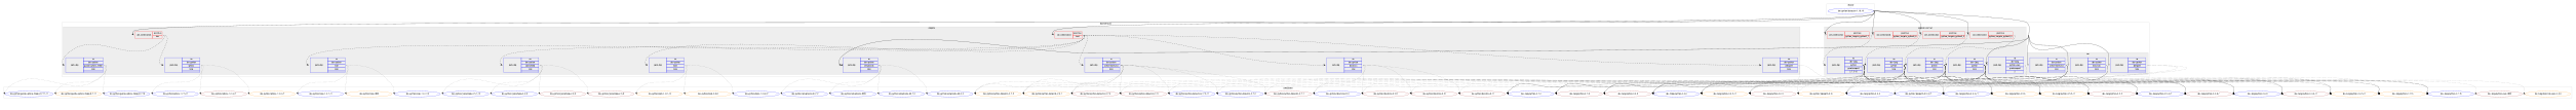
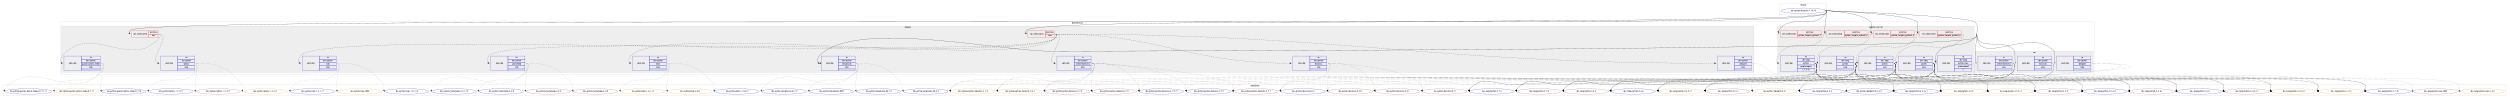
  digraph {
    compound=true
    concentrate=true
    fontname="Roboto Mono"
    fontsize=10
    newrank=true
    rankdir=TB
    ranksep=1.5
    node [color=blue fontname="Roboto Mono" fontsize=10]
    edge [arrowhead=vee fontname="Roboto Mono" headport=w style=dotted tailport=e weight=100]
    n1 [label="dev-python/botocore-1.10.19" width=4]
    n2 [label=<<TABLE BORDER="0" CELLBORDER="1" CELLSPACING="0" CELLPADDING="4" WIDTH="220"><TR><TD ROWSPAN="6" CELLPADDING="30">pack_dep</TD></TR><TR><TD WIDTH="110">no</TD></TR><TR><TD>dev-python</TD></TR><TR><TD>guzzle_sphinx_theme</TD></TR><TR><TD>none</TD></TR><TR><TD></TD></TR></TABLE>> shape=none]
    n3 [label=<<TABLE BORDER="0" CELLBORDER="1" CELLSPACING="0" CELLPADDING="4" WIDTH="220"><TR><TD ROWSPAN="6" CELLPADDING="30">pack_dep</TD></TR><TR><TD WIDTH="110">no</TD></TR><TR><TD>dev-python</TD></TR><TR><TD>sphinx</TD></TR><TR><TD>none</TD></TR><TR><TD></TD></TR></TABLE>> shape=none]
    n4 [color=red label=<<TABLE BORDER="0" CELLBORDER="1" CELLSPACING="0" CELLPADDING="4"><TR><TD ROWSPAN="3" CELLPADDING="10">use_conditional</TD></TR><TR><TD>positive</TD></TR><TR><TD>doc</TD></TR></TABLE>> shape=none]
    n5 [label=<<TABLE BORDER="0" CELLBORDER="1" CELLSPACING="0" CELLPADDING="4" WIDTH="220"><TR><TD ROWSPAN="6" CELLPADDING="30">pack_dep</TD></TR><TR><TD WIDTH="110">no</TD></TR><TR><TD>dev-python</TD></TR><TR><TD>docutils</TD></TR><TR><TD>none</TD></TR><TR><TD></TD></TR></TABLE>> shape=none]
    n6 [label=<<TABLE BORDER="0" CELLBORDER="1" CELLSPACING="0" CELLPADDING="4" WIDTH="220"><TR><TD ROWSPAN="6" CELLPADDING="30">pack_dep</TD></TR><TR><TD WIDTH="110">no</TD></TR><TR><TD>dev-python</TD></TR><TR><TD>jmespath</TD></TR><TR><TD>none</TD></TR><TR><TD></TD></TR></TABLE>> shape=none]
    n7 [label=<<TABLE BORDER="0" CELLBORDER="1" CELLSPACING="0" CELLPADDING="4" WIDTH="220"><TR><TD ROWSPAN="6" CELLPADDING="30">pack_dep</TD></TR><TR><TD WIDTH="110">no</TD></TR><TR><TD>dev-python</TD></TR><TR><TD>python-dateutil</TD></TR><TR><TD>none</TD></TR><TR><TD></TD></TR></TABLE>> shape=none]
    n8 [label=<<TABLE BORDER="0" CELLBORDER="1" CELLSPACING="0" CELLPADDING="4" WIDTH="220"><TR><TD ROWSPAN="6" CELLPADDING="30">pack_dep</TD></TR><TR><TD WIDTH="110">no</TD></TR><TR><TD>dev-python</TD></TR><TR><TD>mock</TD></TR><TR><TD>none</TD></TR><TR><TD></TD></TR></TABLE>> shape=none]
    n9 [label=<<TABLE BORDER="0" CELLBORDER="1" CELLSPACING="0" CELLPADDING="4" WIDTH="220"><TR><TD ROWSPAN="6" CELLPADDING="30">pack_dep</TD></TR><TR><TD WIDTH="110">no</TD></TR><TR><TD>dev-python</TD></TR><TR><TD>nose</TD></TR><TR><TD>none</TD></TR><TR><TD></TD></TR></TABLE>> shape=none]
    n10 [label=<<TABLE BORDER="0" CELLBORDER="1" CELLSPACING="0" CELLPADDING="4" WIDTH="220"><TR><TD ROWSPAN="6" CELLPADDING="30">pack_dep</TD></TR><TR><TD WIDTH="110">no</TD></TR><TR><TD>dev-python</TD></TR><TR><TD>jsonschema</TD></TR><TR><TD>none</TD></TR><TR><TD></TD></TR></TABLE>> shape=none]
    n11 [color=red label=<<TABLE BORDER="0" CELLBORDER="1" CELLSPACING="0" CELLPADDING="4"><TR><TD ROWSPAN="3" CELLPADDING="10">use_conditional</TD></TR><TR><TD>positive</TD></TR><TR><TD>test</TD></TR></TABLE>> shape=none]
    n12 [label=<<TABLE BORDER="0" CELLBORDER="1" CELLSPACING="0" CELLPADDING="4" WIDTH="220"><TR><TD ROWSPAN="6" CELLPADDING="30">pack_dep</TD></TR><TR><TD WIDTH="110">no</TD></TR><TR><TD>dev-python</TD></TR><TR><TD>setuptools</TD></TR><TR><TD>none</TD></TR><TR><TD></TD></TR></TABLE>> shape=none]
    n13 [label=<<TABLE BORDER="0" CELLBORDER="1" CELLSPACING="0" CELLPADDING="4" WIDTH="220"><TR><TD ROWSPAN="6" CELLPADDING="30">pack_dep</TD></TR><TR><TD WIDTH="110">no</TD></TR><TR><TD>dev-lang</TD></TR><TR><TD>python</TD></TR><TR><TD>greaterequal</TD></TR><TR><TD>2.7.5-r2</TD></TR></TABLE>> shape=none]
    n14 [color=red label=<<TABLE BORDER="0" CELLBORDER="1" CELLSPACING="0" CELLPADDING="4"><TR><TD ROWSPAN="3" CELLPADDING="10">use_conditional</TD></TR><TR><TD>positive</TD></TR><TR><TD>python_targets_python2_7</TD></TR></TABLE>> shape=none]
    n15 [label=<<TABLE BORDER="0" CELLBORDER="1" CELLSPACING="0" CELLPADDING="4" WIDTH="220"><TR><TD ROWSPAN="6" CELLPADDING="30">pack_dep</TD></TR><TR><TD WIDTH="110">no</TD></TR><TR><TD>dev-lang</TD></TR><TR><TD>python</TD></TR><TR><TD>none</TD></TR><TR><TD></TD></TR></TABLE>> shape=none]
    n16 [color=red label=<<TABLE BORDER="0" CELLBORDER="1" CELLSPACING="0" CELLPADDING="4"><TR><TD ROWSPAN="3" CELLPADDING="10">use_conditional</TD></TR><TR><TD>positive</TD></TR><TR><TD>python_targets_python3_4</TD></TR></TABLE>> shape=none]
    n17 [label=<<TABLE BORDER="0" CELLBORDER="1" CELLSPACING="0" CELLPADDING="4" WIDTH="220"><TR><TD ROWSPAN="6" CELLPADDING="30">pack_dep</TD></TR><TR><TD WIDTH="110">no</TD></TR><TR><TD>dev-lang</TD></TR><TR><TD>python</TD></TR><TR><TD>none</TD></TR><TR><TD></TD></TR></TABLE>> shape=none]
    n18 [color=red label=<<TABLE BORDER="0" CELLBORDER="1" CELLSPACING="0" CELLPADDING="4"><TR><TD ROWSPAN="3" CELLPADDING="10">use_conditional</TD></TR><TR><TD>positive</TD></TR><TR><TD>python_targets_python3_5</TD></TR></TABLE>> shape=none]
    n19 [label=<<TABLE BORDER="0" CELLBORDER="1" CELLSPACING="0" CELLPADDING="4" WIDTH="220"><TR><TD ROWSPAN="6" CELLPADDING="30">pack_dep</TD></TR><TR><TD WIDTH="110">no</TD></TR><TR><TD>dev-lang</TD></TR><TR><TD>python</TD></TR><TR><TD>none</TD></TR><TR><TD></TD></TR></TABLE>> shape=none]
    n20 [color=red label=<<TABLE BORDER="0" CELLBORDER="1" CELLSPACING="0" CELLPADDING="4"><TR><TD ROWSPAN="3" CELLPADDING="10">use_conditional</TD></TR><TR><TD>positive</TD></TR><TR><TD>python_targets_python3_6</TD></TR></TABLE>> shape=none]
    n21 [label=<<TABLE BORDER="0" CELLBORDER="1" CELLSPACING="0" CELLPADDING="4" WIDTH="220"><TR><TD ROWSPAN="6" CELLPADDING="30">pack_dep</TD></TR><TR><TD WIDTH="110">no</TD></TR><TR><TD>dev-lang</TD></TR><TR><TD>python-exec</TD></TR><TR><TD>greaterequal</TD></TR><TR><TD>2</TD></TR></TABLE>> shape=none]
    n22 [label=<<TABLE BORDER="0" CELLBORDER="1" CELLSPACING="0" CELLPADDING="4" WIDTH="220"><TR><TD ROWSPAN="6" CELLPADDING="30">pack_dep</TD></TR><TR><TD WIDTH="110">no</TD></TR><TR><TD>dev-python</TD></TR><TR><TD>docutils</TD></TR><TR><TD>none</TD></TR><TR><TD></TD></TR></TABLE>> shape=none]
    n23 [label=<<TABLE BORDER="0" CELLBORDER="1" CELLSPACING="0" CELLPADDING="4" WIDTH="220"><TR><TD ROWSPAN="6" CELLPADDING="30">pack_dep</TD></TR><TR><TD WIDTH="110">no</TD></TR><TR><TD>dev-python</TD></TR><TR><TD>jmespath</TD></TR><TR><TD>none</TD></TR><TR><TD></TD></TR></TABLE>> shape=none]
    n24 [label=<<TABLE BORDER="0" CELLBORDER="1" CELLSPACING="0" CELLPADDING="4" WIDTH="220"><TR><TD ROWSPAN="6" CELLPADDING="30">pack_dep</TD></TR><TR><TD WIDTH="110">no</TD></TR><TR><TD>dev-python</TD></TR><TR><TD>python-dateutil</TD></TR><TR><TD>none</TD></TR><TR><TD></TD></TR></TABLE>> shape=none]
    n25 [label="dev-python/guzzle_sphinx_theme-0.7.10" width=4]
    n26 [color=darkorange label="dev-python/guzzle_sphinx_theme-0.7.11" width=4]
    n27 [label="dev-python/guzzle_sphinx_theme-0.7.11-r1" width=4]
    n28 [color=darkorange label="dev-python/sphinx-1.2.2-r1" width=4]
    n29 [color=brown label="dev-python/sphinx-1.2.3-r1" width=4]
    n30 [label="dev-python/sphinx-1.7.5-r1" width=4]
    n31 [color=brown label="dev-python/docutils-0.11" width=4]
    n32 [color=brown label="dev-python/docutils-0.12" width=4]
    n33 [color=brown label="dev-python/docutils-0.13.1" width=4]
    n34 [label="dev-python/docutils-0.14" width=4]
    n35 [color=darkorange label="dev-python/jmespath-0.9.3" width=4]
    n36 [label="dev-python/jmespath-0.9.3-r1" width=4]
    n37 [color=darkorange label="dev-python/python-dateutil-2.6.1" width=4]
    n38 [color=brown label="dev-python/python-dateutil-2.7.1" width=4]
    n39 [label="dev-python/python-dateutil-2.7.2" width=4]
    n40 [label="dev-python/python-dateutil-2.7.2-r1" width=4]
    n41 [color=brown label="dev-python/python-dateutil-2.7.3" width=4]
    n42 [color=brown label="dev-python/python-dateutil-2.7.4" width=4]
    n43 [color=darkorange label="dev-python/python-dateutil-2.7.5" width=4]
    n44 [color=darkorange label="dev-python/mock-1.0.1-r2" width=4]
    n45 [label="dev-python/mock-1.3.0-r2" width=4]
    n46 [color=darkorange label="dev-python/mock-2.0.0" width=4]
    n47 [label="dev-python/nose-1.3.7-r1" width=4]
    n48 [label="dev-python/nose-1.3.7-r3" width=4]
    n49 [color=darkorange label="dev-python/nose-9999" width=4]
    n50 [color=brown label="dev-python/jsonschema-2.3.0" width=4]
    n51 [label="dev-python/jsonschema-2.4.0" width=4]
    n52 [label="dev-python/jsonschema-2.5.1-r2" width=4]
    n53 [color=brown label="dev-python/jsonschema-2.6.0" width=4]
    n54 [label="dev-python/setuptools-36.7.2" width=4]
    n55 [label="dev-python/setuptools-40.6.3" width=4]
    n56 [label="dev-python/setuptools-40.7.3" width=4]
    n57 [label="dev-python/setuptools-9999" width=4]
    n58 [label="dev-lang/python-2.7.15" width=4]
    n59 [color=darkorange label="dev-lang/python-2.7.16" width=4]
    n60 [color=darkorange label="dev-lang/python-3.4.5-r1" width=4]
    n61 [color=brown label="dev-lang/python-3.4.6-r1" width=4]
    n62 [label="dev-lang/python-3.4.8" width=4]
    n63 [color=brown label="dev-lang/python-3.4.8-r1" width=4]
    n64 [label="dev-lang/python-3.5.4-r1" width=4]
    n65 [color=brown label="dev-lang/python-3.5.5" width=4]
    n66 [color=darkorange label="dev-lang/python-3.5.5-r1" width=4]
    n67 [color=darkorange label="dev-lang/python-3.5.6" width=4]
    n68 [label="dev-lang/python-3.6.3-r1" width=4]
    n69 [label="dev-lang/python-3.6.4" width=4]
    n70 [color=brown label="dev-lang/python-3.6.5" width=4]
    n71 [color=darkorange label="dev-lang/python-3.6.5-r1" width=4]
    n72 [label="dev-theme/python-3.6.6" width=4]
    n73 [color=brown label="dev-lang/python-3.6.8" width=4]
    n74 [color=brown label="dev-lang/python-3.7.0" width=4]
    n75 [label="dev-lang/python-3.7.2" width=4]
-   n76 [color=darkorange label="dev-lang/docutils-exec-2.4.6" width=4]
+   n76 [color=darkorange label="dev-lang/python-exec-2.4.6" width=4]
    n77 [color=brown label="dev-lang/python-exec-9999" width=4]
    subgraph cluster_1 {
      color=gray
      label=<<i>ebuild</i>>
      rank=same
      n1
    }
    subgraph cluster_2 {
      color=gray
      label=<<i>dependencies</i>>
      subgraph cluster_3 {
        color=gray
        fillcolor="#eeeeee"
        label=<<i>compile</i>>
        style=filled
        subgraph sub_4 {
          color=gray
          fillcolor="#eeeeee"
          label=<<i>compile</i>>
          style=filled
          n4
          subgraph sub_5 {
            color=gray
            fillcolor="#eeeeee"
            label=<<i>compile</i>>
            style=filled
            n2
          }
          subgraph sub_6 {
            color=gray
            fillcolor="#eeeeee"
            label=<<i>compile</i>>
            style=filled
            n3
          }
        }
        subgraph sub_7 {
          color=gray
          fillcolor="#eeeeee"
          label=<<i>compile</i>>
          style=filled
          n11
          subgraph sub_8 {
            color=gray
            fillcolor="#eeeeee"
            label=<<i>compile</i>>
            style=filled
            n5
          }
          subgraph sub_9 {
            color=gray
            fillcolor="#eeeeee"
            label=<<i>compile</i>>
            style=filled
            n6
          }
          subgraph sub_10 {
            color=gray
            fillcolor="#eeeeee"
            label=<<i>compile</i>>
            style=filled
            n7
          }
          subgraph sub_11 {
            color=gray
            fillcolor="#eeeeee"
            label=<<i>compile</i>>
            style=filled
            n8
          }
          subgraph sub_12 {
            color=gray
            fillcolor="#eeeeee"
            label=<<i>compile</i>>
            style=filled
            n9
          }
          subgraph sub_13 {
            color=gray
            fillcolor="#eeeeee"
            label=<<i>compile</i>>
            style=filled
            n10
          }
        }
        subgraph sub_14 {
          color=gray
          fillcolor="#eeeeee"
          label=<<i>compile</i>>
          style=filled
          n12
        }
      }
      subgraph cluster_15 {
        color=gray
        fillcolor="#eeeeee"
        label=<<i>compile and run</i>>
        style=filled
        subgraph sub_16 {
          color=gray
          fillcolor="#eeeeee"
          label=<<i>compile and run</i>>
          style=filled
          n14
          subgraph sub_17 {
            color=gray
            fillcolor="#eeeeee"
            label=<<i>compile and run</i>>
            style=filled
            n13
          }
        }
        subgraph sub_18 {
          color=gray
          fillcolor="#eeeeee"
          label=<<i>compile and run</i>>
          style=filled
          n16
          subgraph sub_19 {
            color=gray
            fillcolor="#eeeeee"
            label=<<i>compile and run</i>>
            style=filled
            n15
          }
        }
        subgraph sub_20 {
          color=gray
          fillcolor="#eeeeee"
          label=<<i>compile and run</i>>
          style=filled
          n18
          subgraph sub_21 {
            color=gray
            fillcolor="#eeeeee"
            label=<<i>compile and run</i>>
            style=filled
            n17
          }
        }
        subgraph sub_22 {
          color=gray
          fillcolor="#eeeeee"
          label=<<i>compile and run</i>>
          style=filled
          n20
          subgraph sub_23 {
            color=gray
            fillcolor="#eeeeee"
            label=<<i>compile and run</i>>
            style=filled
            n19
          }
        }
        subgraph sub_24 {
          color=gray
          fillcolor="#eeeeee"
          label=<<i>compile and run</i>>
          style=filled
          n21
        }
      }
      subgraph cluster_25 {
        color=gray
        fillcolor="#eeeeee"
        label=<<i>run</i>>
        style=filled
        subgraph sub_26 {
          color=gray
          fillcolor="#eeeeee"
          label=<<i>run</i>>
          style=filled
          n22
        }
        subgraph sub_27 {
          color=gray
          fillcolor="#eeeeee"
          label=<<i>run</i>>
          style=filled
          n23
        }
        subgraph sub_28 {
          color=gray
          fillcolor="#eeeeee"
          label=<<i>run</i>>
          style=filled
          n24
        }
      }
    }
    subgraph cluster_29 {
      color=gray
      label=<<i>candidates</i>>
      rank=same
      subgraph sub_30 {
        color=black
        label=<<i>candidates</i>>
        nodesep=1
        rank=same
        n25
        n26
        n27
      }
      subgraph sub_31 {
        color=black
        label=<<i>candidates</i>>
        nodesep=1
        rank=same
        n28
        n29
        n30
      }
      subgraph sub_32 {
        color=black
        label=<<i>candidates</i>>
        nodesep=1
        rank=same
        n31
        n32
        n33
        n34
      }
      subgraph sub_33 {
        color=black
        label=<<i>candidates</i>>
        nodesep=1
        rank=same
        n35
        n36
      }
      subgraph sub_34 {
        color=black
        label=<<i>candidates</i>>
        nodesep=1
        rank=same
        n37
        n38
        n39
        n40
        n41
        n42
        n43
      }
      subgraph sub_35 {
        color=black
        label=<<i>candidates</i>>
        nodesep=1
        rank=same
        n44
        n45
        n46
      }
      subgraph sub_36 {
        color=black
        label=<<i>candidates</i>>
        nodesep=1
        rank=same
        n47
        n48
        n49
      }
      subgraph sub_37 {
        color=black
        label=<<i>candidates</i>>
        nodesep=1
        rank=same
        n50
        n51
        n52
        n53
      }
      subgraph sub_38 {
        color=black
        label=<<i>candidates</i>>
        nodesep=1
        rank=same
        n54
        n55
        n56
        n57
      }
      subgraph sub_39 {
        color=black
        label=<<i>candidates</i>>
        nodesep=1
        rank=same
        n58
        n59
        n60
        n61
        n62
        n63
        n64
        n65
        n66
        n67
        n68
        n69
        n70
        n71
        n72
        n73
        n74
        n75
      }
      subgraph sub_40 {
        color=black
        label=<<i>candidates</i>>
        nodesep=1
        rank=same
        n58
        n59
        n60
        n61
        n62
        n63
        n64
        n65
        n66
        n67
        n68
        n69
        n70
        n71
        n72
        n73
        n74
        n75
      }
      subgraph sub_41 {
        color=black
        label=<<i>candidates</i>>
        nodesep=1
        rank=same
        n58
        n59
        n60
        n61
        n62
        n63
        n64
        n65
        n66
        n67
        n68
        n69
        n70
        n71
        n72
        n73
        n74
        n75
      }
      subgraph sub_42 {
        color=black
        label=<<i>candidates</i>>
        nodesep=1
        rank=same
        n58
        n59
        n60
        n61
        n62
        n63
        n64
        n65
        n66
        n67
        n68
        n69
        n70
        n71
        n72
        n73
        n74
        n75
      }
      subgraph sub_43 {
        color=black
        label=<<i>candidates</i>>
        nodesep=1
        rank=same
        n76
        n77
      }
      subgraph sub_44 {
        color=black
        label=<<i>candidates</i>>
        nodesep=1
        rank=same
        n31
        n32
        n33
        n34
      }
      subgraph sub_45 {
        color=black
        label=<<i>candidates</i>>
        nodesep=1
        rank=same
        n35
        n36
      }
      subgraph sub_46 {
        color=black
        label=<<i>candidates</i>>
        nodesep=1
        rank=same
        n37
        n38
        n39
        n40
        n41
        n42
        n43
      }
    }
    n1 -> n4 [style=solid weight=20]
    n1 -> n11 [style=solid weight=20]
    n1 -> n12 [style=solid weight=20]
    n1 -> n14 [arrowhead=odotvee style=solid weight=20]
    n1 -> n16 [arrowhead=odotvee style=solid weight=20]
    n1 -> n18 [arrowhead=odotvee style=solid weight=20]
    n1 -> n20 [arrowhead=odotvee style=solid weight=20]
    n1 -> n21 [arrowhead=odotvee style=solid weight=20]
    n1 -> n22 [arrowhead=odot style=solid weight=20]
    n1 -> n23 [arrowhead=odot style=solid weight=20]
    n1 -> n24 [arrowhead=odot style=solid weight=20]
    n2 -> n25
    n2 -> n26
    n2 -> n27
    n3 -> n28
    n3 -> n29
    n3 -> n30
    n4 -> n2 [style=dashed weight=20]
    n4 -> n3 [style=dashed weight=20]
    n5 -> n31
    n5 -> n32
    n5 -> n33
    n5 -> n34
    n6 -> n35
    n6 -> n36
    n7 -> n37
    n7 -> n38
    n7 -> n39
    n7 -> n40
    n7 -> n41
    n7 -> n42
    n7 -> n43
    n8 -> n44
    n8 -> n45
    n8 -> n46
    n9 -> n47
    n9 -> n48
    n9 -> n49
    n10 -> n50
    n10 -> n51
    n10 -> n52
    n10 -> n53
    n11 -> n5 [style=dashed weight=20]
    n11 -> n6 [style=dashed weight=20]
    n11 -> n7 [style=dashed weight=20]
    n11 -> n8 [style=dashed weight=20]
    n11 -> n9 [style=dashed weight=20]
    n11 -> n10 [style=dashed weight=20]
    n12 -> n54
    n12 -> n55
    n12 -> n56
    n12 -> n57
    n13 -> n58
    n13 -> n59
    n13 -> n60
    n13 -> n61
    n13 -> n62
    n13 -> n63
    n13 -> n64
    n13 -> n65
    n13 -> n66
    n13 -> n67
    n13 -> n68
    n13 -> n69
    n13 -> n70
    n13 -> n71
    n13 -> n72
    n13 -> n73
    n13 -> n74
    n13 -> n75
    n14 -> n13 [style=dashed weight=20]
    n15 -> n58
    n15 -> n59
    n15 -> n60
    n15 -> n61
    n15 -> n62
    n15 -> n63
    n15 -> n64
    n15 -> n65
    n15 -> n66
    n15 -> n67
    n15 -> n68
    n15 -> n69
    n15 -> n70
    n15 -> n71
    n15 -> n72
    n15 -> n73
    n15 -> n74
    n15 -> n75
    n16 -> n15 [style=dashed weight=20]
    n17 -> n58
    n17 -> n59
    n17 -> n60
    n17 -> n61
    n17 -> n62
    n17 -> n63
    n17 -> n64
    n17 -> n65
    n17 -> n66
    n17 -> n67
    n17 -> n68
    n17 -> n69
    n17 -> n70
    n17 -> n71
    n17 -> n72
    n17 -> n73
    n17 -> n74
    n17 -> n75
    n18 -> n17 [style=dashed weight=20]
    n19 -> n58
    n19 -> n59
    n19 -> n60
    n19 -> n61
    n19 -> n62
    n19 -> n63
    n19 -> n64
    n19 -> n65
    n19 -> n66
    n19 -> n67
    n19 -> n68
    n19 -> n69
    n19 -> n70
    n19 -> n71
    n19 -> n72
    n19 -> n73
    n19 -> n74
    n19 -> n75
    n20 -> n19 [style=dashed weight=20]
    n21 -> n76
    n21 -> n77
    n22 -> n31
    n22 -> n32
    n22 -> n33
    n22 -> n34
    n23 -> n35
    n23 -> n36
    n24 -> n37
    n24 -> n38
    n24 -> n39
    n24 -> n40
    n24 -> n41
    n24 -> n42
    n24 -> n43
  }
